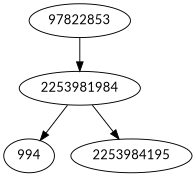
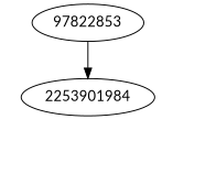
  strict digraph {
    fontname=Lato
    node [fontname=Lato]
    edge [fontname=Lato]
-   2253981984
-   994
-   2253984195
+   2253981984 [label=2253901984]
    97822853
-   2253981984 -> 994
-   2253981984 -> 2253984195
    97822853 -> 2253981984
  }
